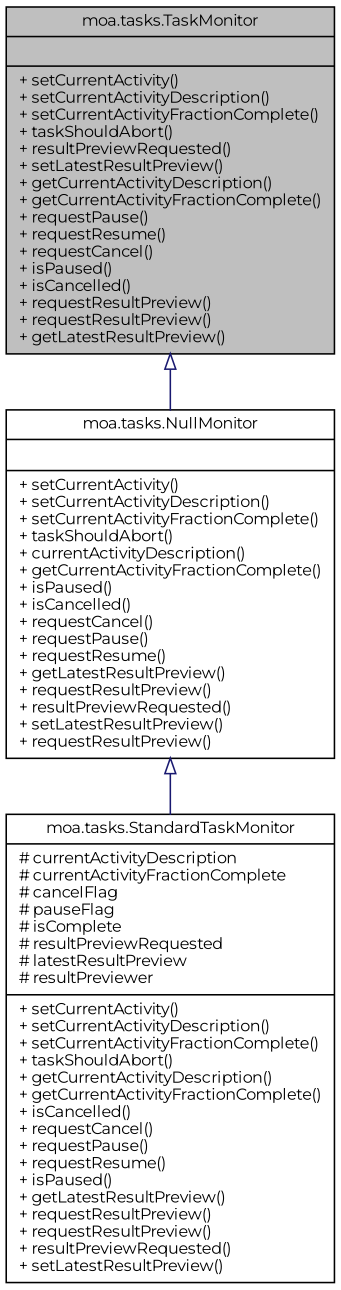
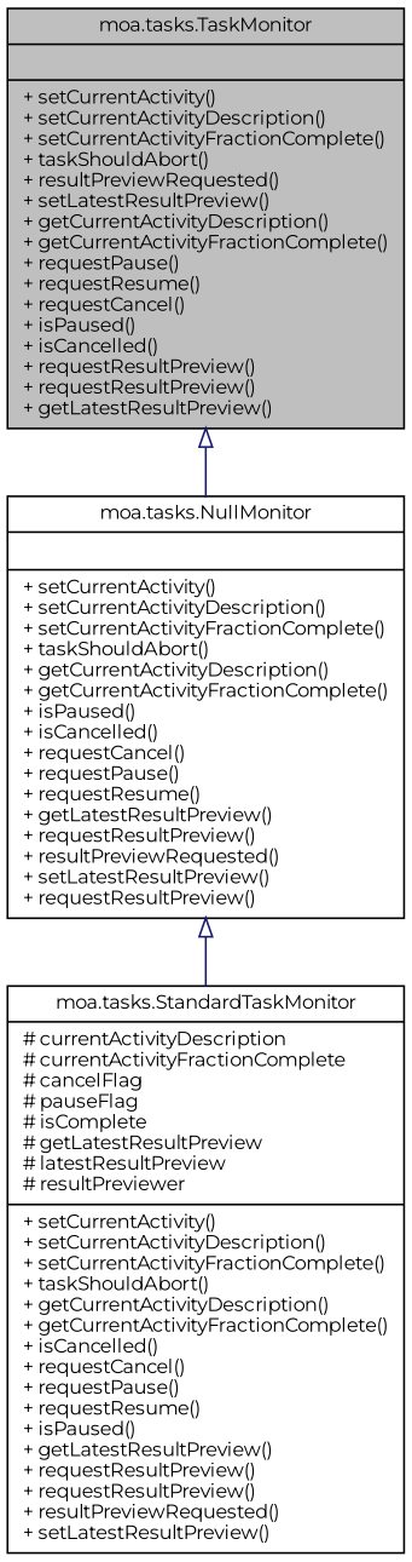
  digraph {
    fontname=Montserrat
    node [color=black fillcolor=white fontname=Montserrat fontsize=10 shape=record style=filled]
    edge [arrowtail=empty color=midnightblue dir=back fontname=Montserrat fontsize=10 labelfontname=Helvetica labelfontsize=10 style=solid]
    n1 [fillcolor=grey75 fontcolor=black height=0.2 label="{moa.tasks.TaskMonitor\n||+ setCurrentActivity()\l+ setCurrentActivityDescription()\l+ setCurrentActivityFractionComplete()\l+ taskShouldAbort()\l+ resultPreviewRequested()\l+ setLatestResultPreview()\l+ getCurrentActivityDescription()\l+ getCurrentActivityFractionComplete()\l+ requestPause()\l+ requestResume()\l+ requestCancel()\l+ isPaused()\l+ isCancelled()\l+ requestResultPreview()\l+ requestResultPreview()\l+ getLatestResultPreview()\l}" width=0.4]
-   n2 [height=0.2 label="{moa.tasks.NullMonitor\n||+ setCurrentActivity()\l+ setCurrentActivityDescription()\l+ setCurrentActivityFractionComplete()\l+ taskShouldAbort()\l+ currentActivityDescription()\l+ getCurrentActivityFractionComplete()\l+ isPaused()\l+ isCancelled()\l+ requestCancel()\l+ requestPause()\l+ requestResume()\l+ getLatestResultPreview()\l+ requestResultPreview()\l+ resultPreviewRequested()\l+ setLatestResultPreview()\l+ requestResultPreview()\l}" width=0.4]
-   n3 [height=0.2 label="{moa.tasks.StandardTaskMonitor\n|# currentActivityDescription\l# currentActivityFractionComplete\l# cancelFlag\l# pauseFlag\l# isComplete\l# resultPreviewRequested\l# latestResultPreview\l# resultPreviewer\l|+ setCurrentActivity()\l+ setCurrentActivityDescription()\l+ setCurrentActivityFractionComplete()\l+ taskShouldAbort()\l+ getCurrentActivityDescription()\l+ getCurrentActivityFractionComplete()\l+ isCancelled()\l+ requestCancel()\l+ requestPause()\l+ requestResume()\l+ isPaused()\l+ getLatestResultPreview()\l+ requestResultPreview()\l+ requestResultPreview()\l+ resultPreviewRequested()\l+ setLatestResultPreview()\l}" width=0.4]
+   n2 [height=0.2 label="{moa.tasks.NullMonitor\n||+ setCurrentActivity()\l+ setCurrentActivityDescription()\l+ setCurrentActivityFractionComplete()\l+ taskShouldAbort()\l+ getCurrentActivityDescription()\l+ getCurrentActivityFractionComplete()\l+ isPaused()\l+ isCancelled()\l+ requestCancel()\l+ requestPause()\l+ requestResume()\l+ getLatestResultPreview()\l+ requestResultPreview()\l+ resultPreviewRequested()\l+ setLatestResultPreview()\l+ requestResultPreview()\l}" width=0.4]
+   n3 [height=0.2 label="{moa.tasks.StandardTaskMonitor\n|# currentActivityDescription\l# currentActivityFractionComplete\l# cancelFlag\l# pauseFlag\l# isComplete\l# getLatestResultPreview\l# latestResultPreview\l# resultPreviewer\l|+ setCurrentActivity()\l+ setCurrentActivityDescription()\l+ setCurrentActivityFractionComplete()\l+ taskShouldAbort()\l+ getCurrentActivityDescription()\l+ getCurrentActivityFractionComplete()\l+ isCancelled()\l+ requestCancel()\l+ requestPause()\l+ requestResume()\l+ isPaused()\l+ getLatestResultPreview()\l+ requestResultPreview()\l+ requestResultPreview()\l+ resultPreviewRequested()\l+ setLatestResultPreview()\l}" width=0.4]
    n1 -> n2
    n2 -> n3
  }
